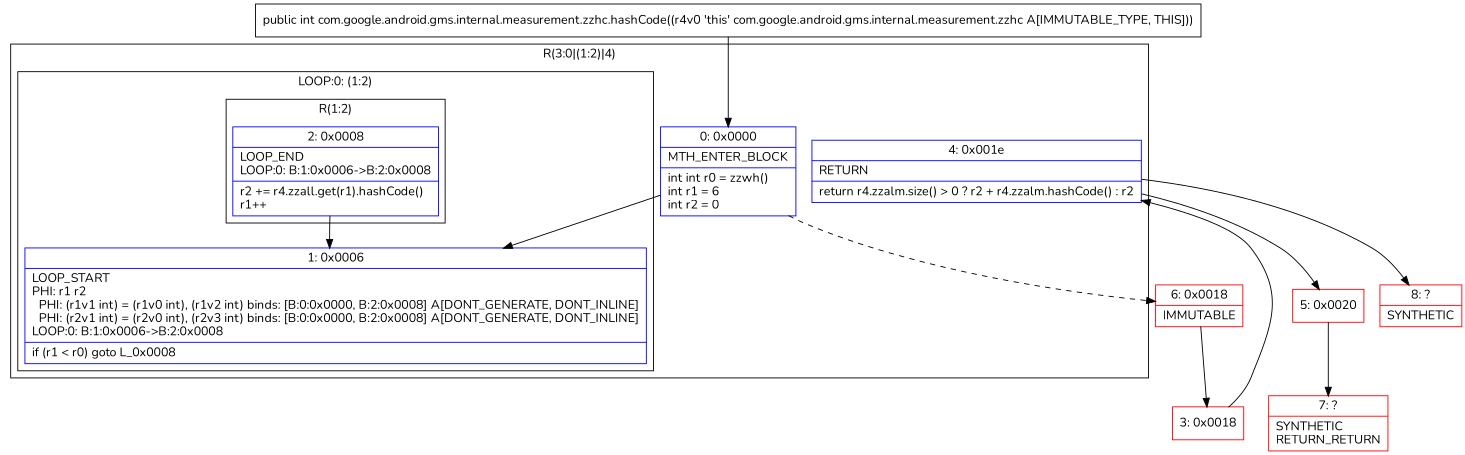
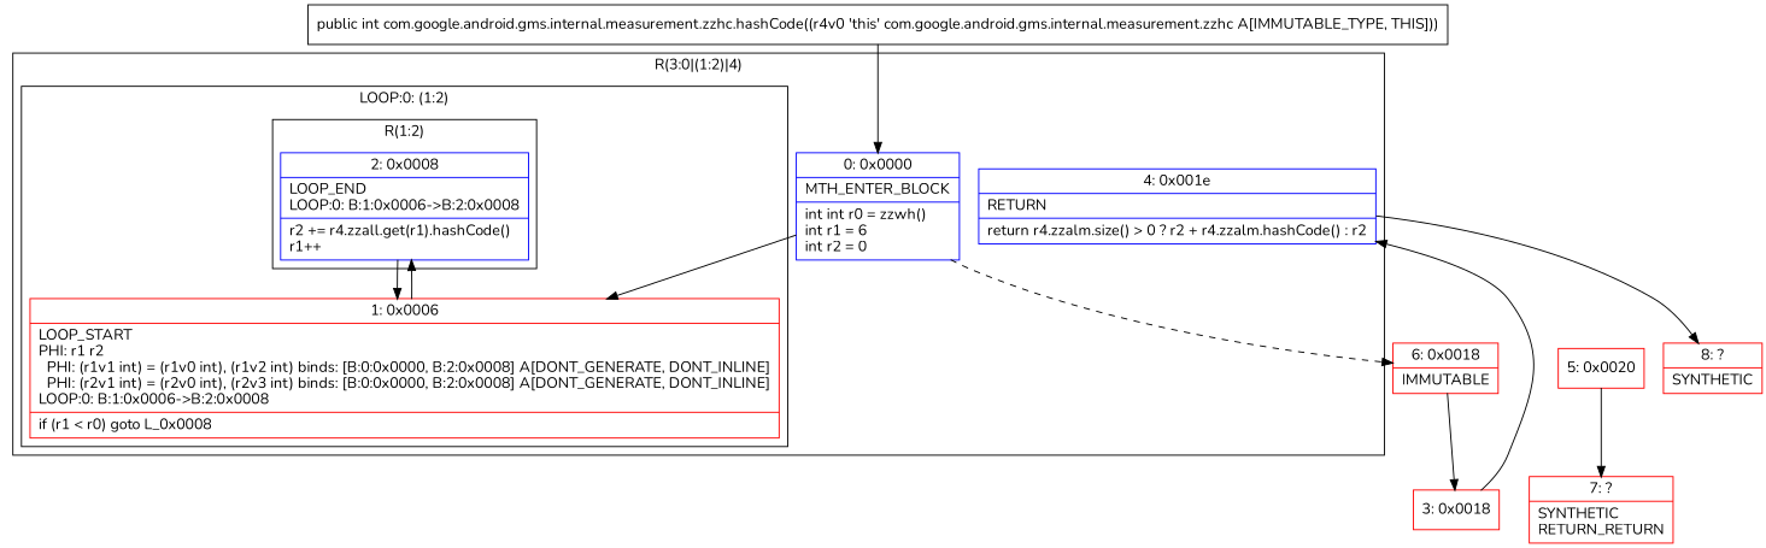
  digraph {
    fontname=Nunito
    node [color=red fontname=Nunito shape=record]
    edge [fontname=Nunito]
    n1 [color=blue label="{2\:\ 0x0008|LOOP_END\lLOOP:0: B:1:0x0006\-\>B:2:0x0008\l|r2 += r4.zzall.get(r1).hashCode()\lr1++\l}"]
-   n2 [color=blue label="{1\:\ 0x0006|LOOP_START\lPHI: r1 r2 \l  PHI: (r1v1 int) = (r1v0 int), (r1v2 int) binds: [B:0:0x0000, B:2:0x0008] A[DONT_GENERATE, DONT_INLINE]\l  PHI: (r2v1 int) = (r2v0 int), (r2v3 int) binds: [B:0:0x0000, B:2:0x0008] A[DONT_GENERATE, DONT_INLINE]\lLOOP:0: B:1:0x0006\-\>B:2:0x0008\l|if (r1 \< r0) goto L_0x0008\l}"]
+   n2 [label="{1\:\ 0x0006|LOOP_START\lPHI: r1 r2 \l  PHI: (r1v1 int) = (r1v0 int), (r1v2 int) binds: [B:0:0x0000, B:2:0x0008] A[DONT_GENERATE, DONT_INLINE]\l  PHI: (r2v1 int) = (r2v0 int), (r2v3 int) binds: [B:0:0x0000, B:2:0x0008] A[DONT_GENERATE, DONT_INLINE]\lLOOP:0: B:1:0x0006\-\>B:2:0x0008\l|if (r1 \< r0) goto L_0x0008\l}"]
    n3 [color=blue label="{0\:\ 0x0000|MTH_ENTER_BLOCK\l|int int r0 = zzwh()\lint r1 = 6\lint r2 = 0\l}"]
    n4 [color=blue label="{4\:\ 0x001e|RETURN\l|return r4.zzalm.size() \> 0 ? r2 + r4.zzalm.hashCode() : r2\l}"]
    n5 [label="{6\:\ 0x0018|IMMUTABLE\l}"]
    n6 [label="{5\:\ 0x0020}"]
    n7 [label="{8\:\ ?|SYNTHETIC\l}"]
    n8 [label="{3\:\ 0x0018}"]
    n9 [label="{7\:\ ?|SYNTHETIC\lRETURN_RETURN\l}"]
    n10 [label="{public int com.google.android.gms.internal.measurement.zzhc.hashCode((r4v0 'this' com.google.android.gms.internal.measurement.zzhc A[IMMUTABLE_TYPE, THIS])) }" color=""]
    subgraph cluster_1 {
      label="R(3:0|(1:2)|4)"
      n3
      n4
      subgraph cluster_2 {
        label="LOOP:0: (1:2)"
        n2
        subgraph cluster_3 {
          label="R(1:2)"
          n1
        }
      }
    }
    n1 -> n2
+   n2 -> n1
    n3 -> n2
    n3 -> n5 [style=dashed]
-   n4 -> n6
    n4 -> n7
    n5 -> n8
    n6 -> n9
    n8 -> n4
    n10 -> n3
  }
